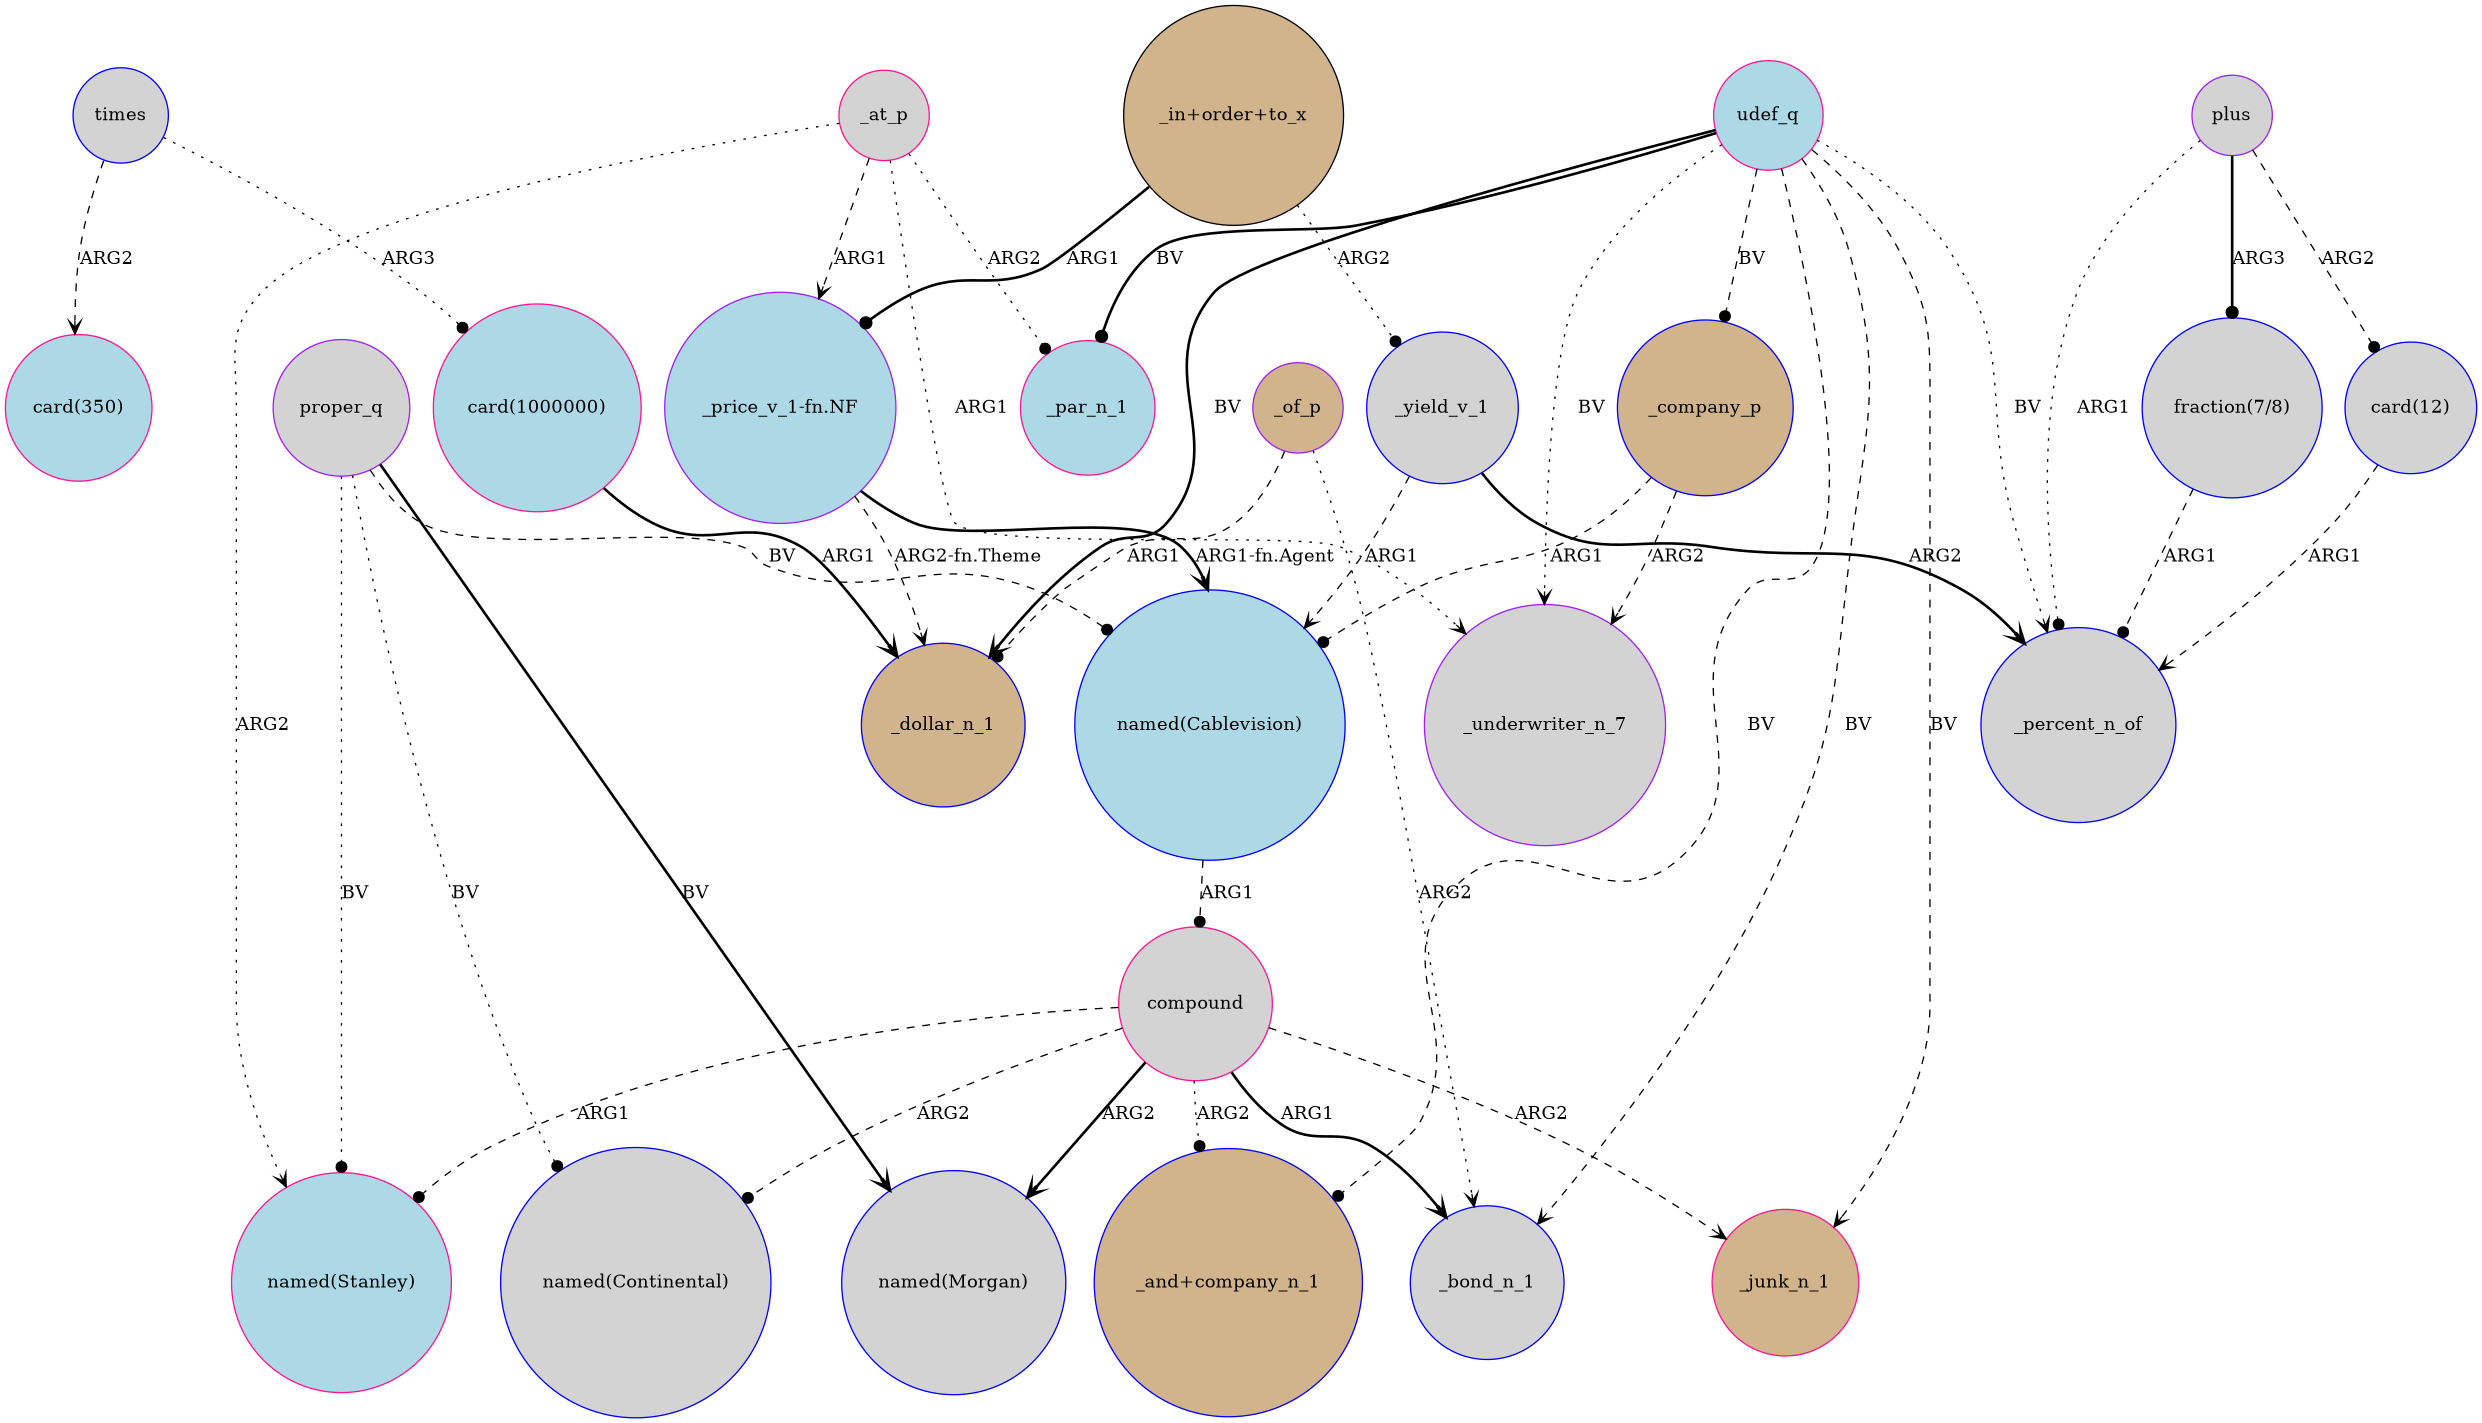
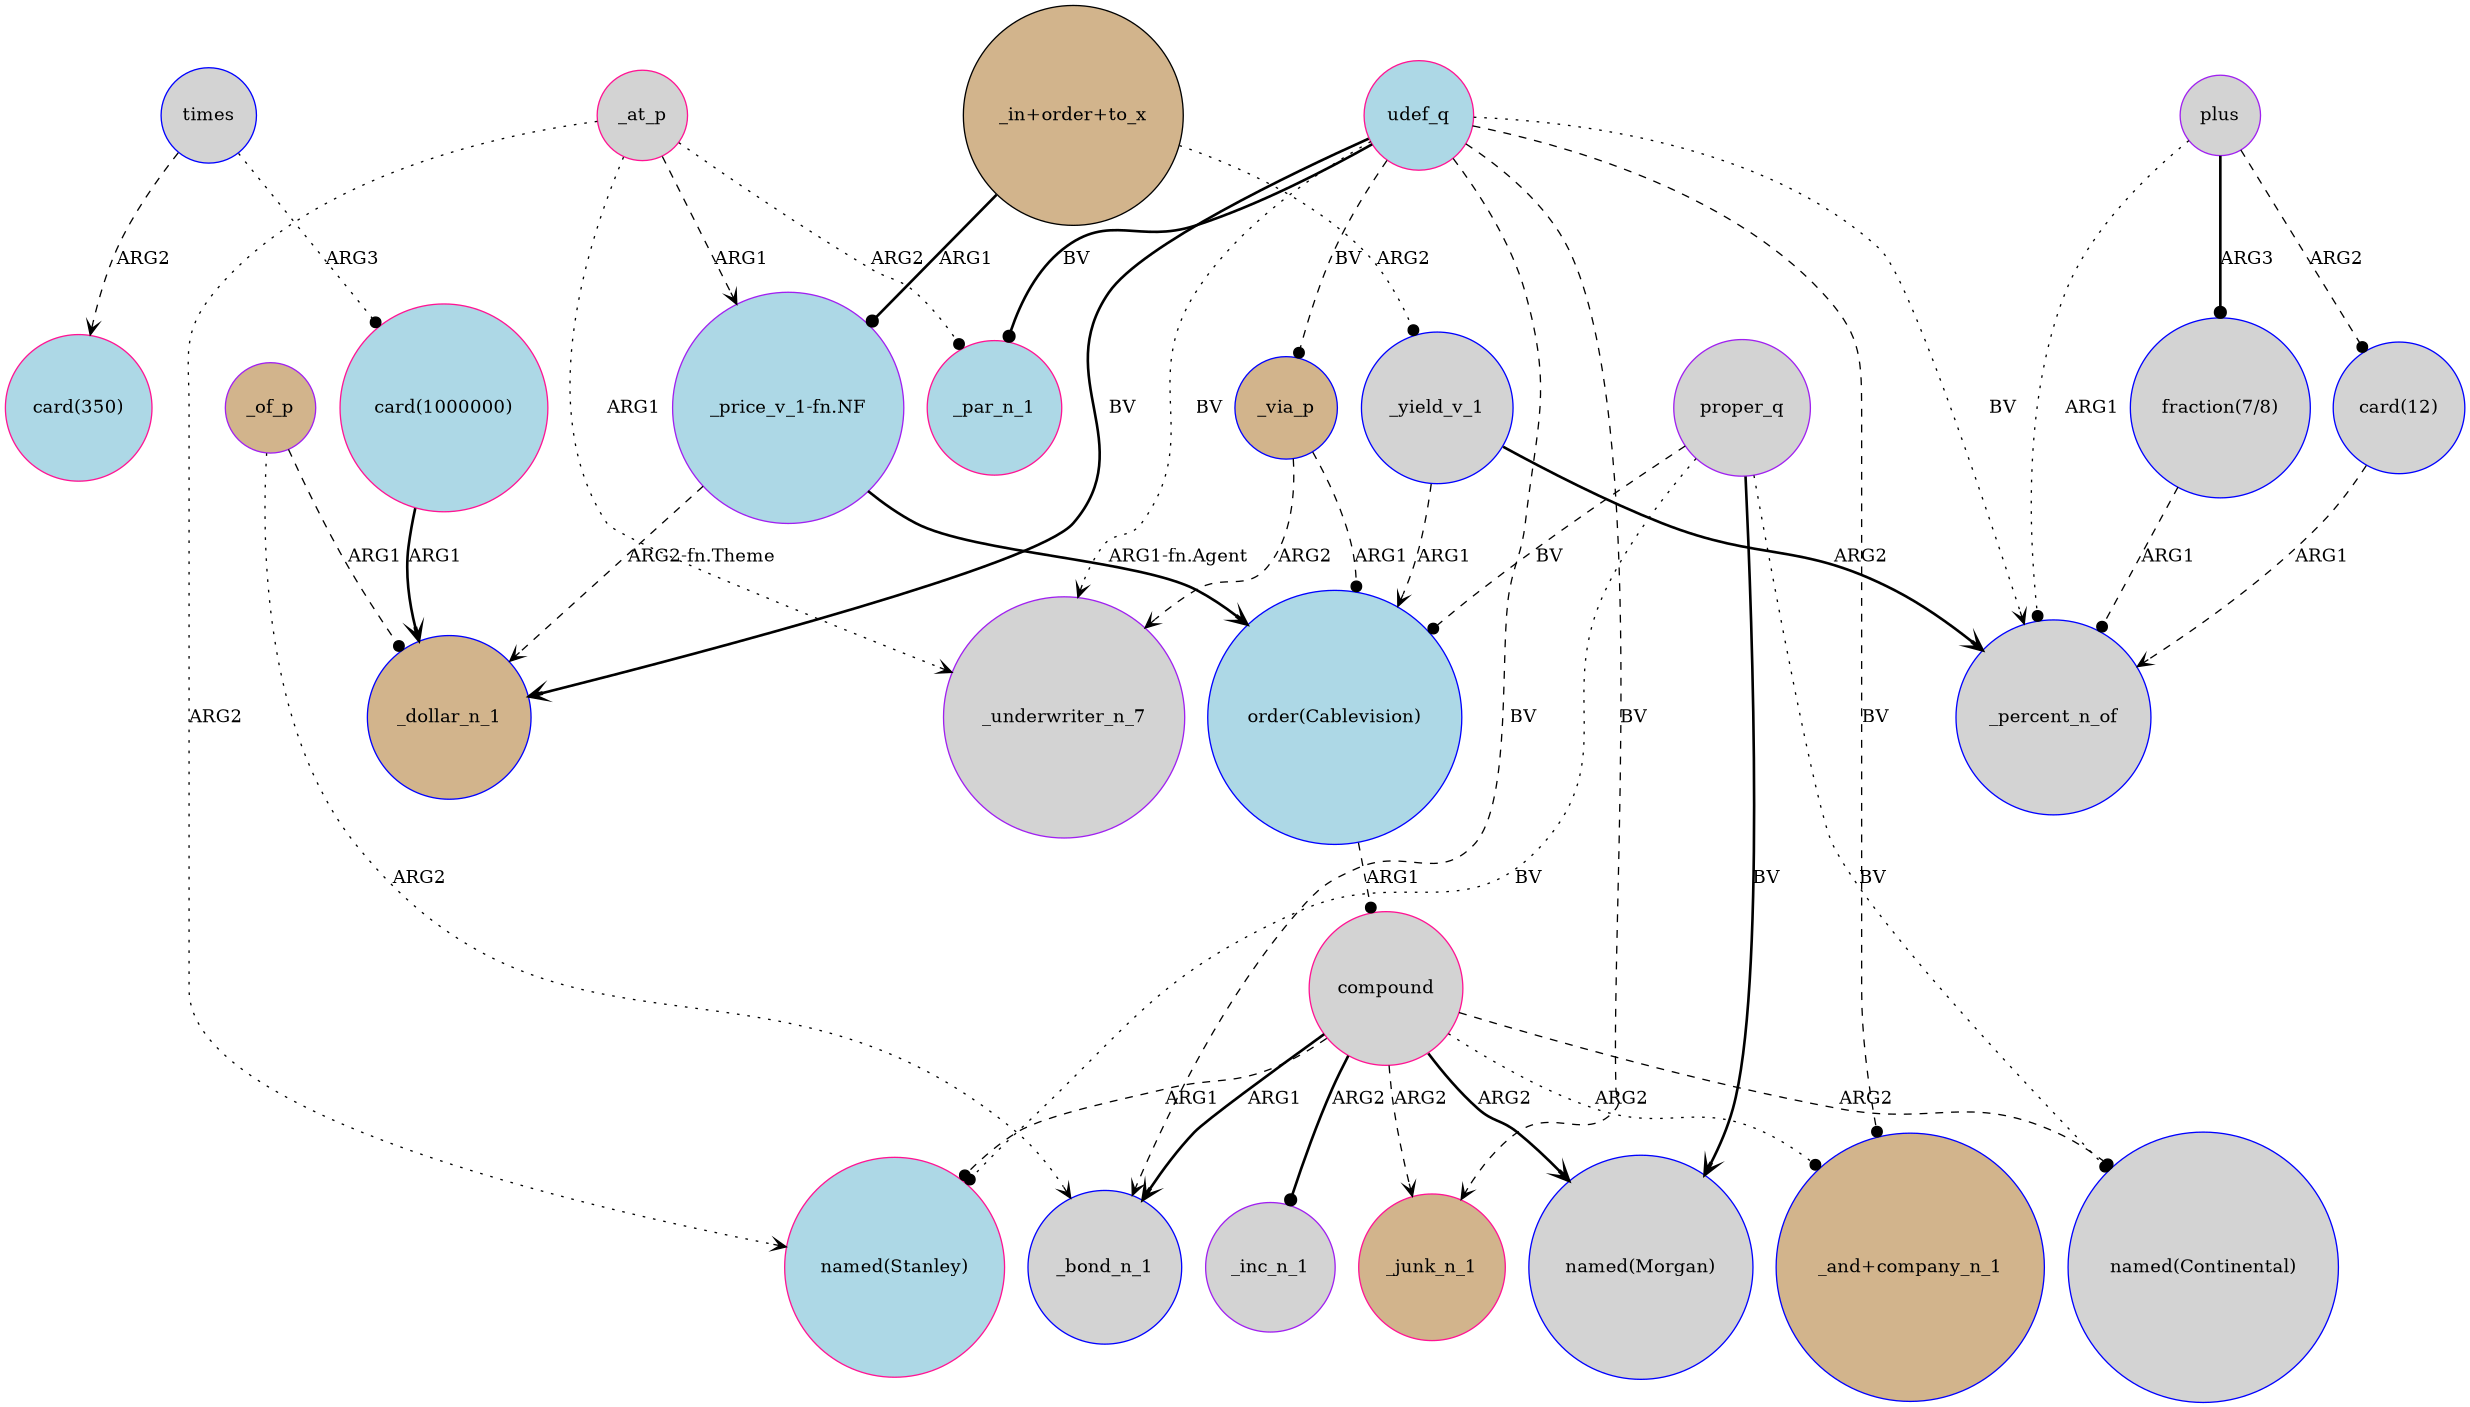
  digraph {
    node [color=blue fillcolor=lightgrey shape=circle style=filled]
    edge [arrowhead=vee style=dashed]
    "card(1000000)" [color=deeppink fillcolor=lightblue]
    _dollar_n_1 [fillcolor=tan]
    udef_q [color=deeppink fillcolor=lightblue]
    _par_n_1 [color=deeppink fillcolor=lightblue]
    _bond_n_1
    _percent_n_of
    _junk_n_1 [color=deeppink fillcolor=tan]
    n8 [color=purple label=_underwriter_n_7]
    "_and+company_n_1" [fillcolor=tan]
-   _via_p [fillcolor=tan label=_company_p]
-   "named(Cablevision)" [fillcolor=lightblue]
+   _via_p [fillcolor=tan]
+   _inc_n_1 [color=purple]
+   "named(Cablevision)" [fillcolor=lightblue label="order(Cablevision)"]
    compound [color=deeppink]
    "named(Continental)"
    "named(Stanley)" [color=deeppink fillcolor=lightblue]
    "named(Morgan)"
    "_price_v_1-fn.NF" [color=purple fillcolor=lightblue]
    _at_p [color=deeppink]
    _yield_v_1
    _of_p [color=purple fillcolor=tan]
    times
    "card(350)" [color=deeppink fillcolor=lightblue]
    proper_q [color=purple]
    plus [color=purple]
    "fraction(7/8)"
    "card(12)"
    "_in+order+to_x" [color=black fillcolor=tan]
    "card(1000000)" -> _dollar_n_1 [label=ARG1 style=bold]
    udef_q -> _dollar_n_1 [label=BV style=bold]
    udef_q -> _par_n_1 [arrowhead=dot label=BV style=bold]
    udef_q -> _bond_n_1 [label=BV]
    udef_q -> _percent_n_of [label=BV style=dotted]
    udef_q -> _junk_n_1 [label=BV]
    udef_q -> n8 [label=BV style=dotted]
    udef_q -> "_and+company_n_1" [arrowhead=dot label=BV]
    udef_q -> _via_p [arrowhead=dot label=BV]
    _via_p -> n8 [label=ARG2]
    _via_p -> "named(Cablevision)" [arrowhead=dot label=ARG1]
    "named(Cablevision)" -> compound [arrowhead=dot label=ARG1]
    compound -> _bond_n_1 [label=ARG1 style=bold]
    compound -> _junk_n_1 [label=ARG2]
    compound -> "_and+company_n_1" [arrowhead=dot label=ARG2 style=dotted]
+   compound -> _inc_n_1 [arrowhead=dot label=ARG2 style=bold]
    compound -> "named(Continental)" [arrowhead=dot label=ARG2]
    compound -> "named(Stanley)" [arrowhead=dot label=ARG1]
    compound -> "named(Morgan)" [label=ARG2 style=bold]
    "_price_v_1-fn.NF" -> _dollar_n_1 [label="ARG2-fn.Theme"]
    "_price_v_1-fn.NF" -> "named(Cablevision)" [label="ARG1-fn.Agent" style=bold]
    _at_p -> _par_n_1 [arrowhead=dot label=ARG2 style=dotted]
    _at_p -> n8 [label=ARG1 style=dotted]
    _at_p -> "named(Stanley)" [label=ARG2 style=dotted]
    _at_p -> "_price_v_1-fn.NF" [label=ARG1]
    _yield_v_1 -> _percent_n_of [label=ARG2 style=bold]
    _yield_v_1 -> "named(Cablevision)" [label=ARG1]
    _of_p -> _dollar_n_1 [arrowhead=dot label=ARG1]
    _of_p -> _bond_n_1 [label=ARG2 style=dotted]
    times -> "card(1000000)" [arrowhead=dot label=ARG3 style=dotted]
    times -> "card(350)" [label=ARG2]
    proper_q -> "named(Cablevision)" [arrowhead=dot label=BV]
    proper_q -> "named(Continental)" [arrowhead=dot label=BV style=dotted]
    proper_q -> "named(Stanley)" [arrowhead=dot label=BV style=dotted]
    proper_q -> "named(Morgan)" [label=BV style=bold]
    plus -> _percent_n_of [arrowhead=dot label=ARG1 style=dotted]
    plus -> "fraction(7/8)" [arrowhead=dot label=ARG3 style=bold]
    plus -> "card(12)" [arrowhead=dot label=ARG2]
    "fraction(7/8)" -> _percent_n_of [arrowhead=dot label=ARG1]
    "card(12)" -> _percent_n_of [label=ARG1]
    "_in+order+to_x" -> "_price_v_1-fn.NF" [arrowhead=dot label=ARG1 style=bold]
    "_in+order+to_x" -> _yield_v_1 [arrowhead=dot label=ARG2 style=dotted]
  }
